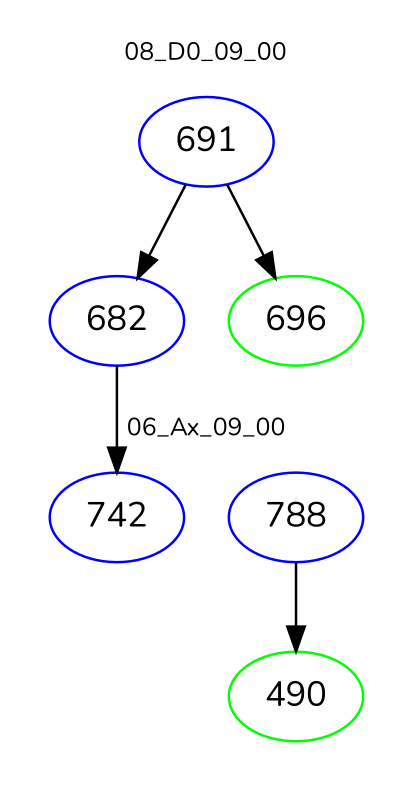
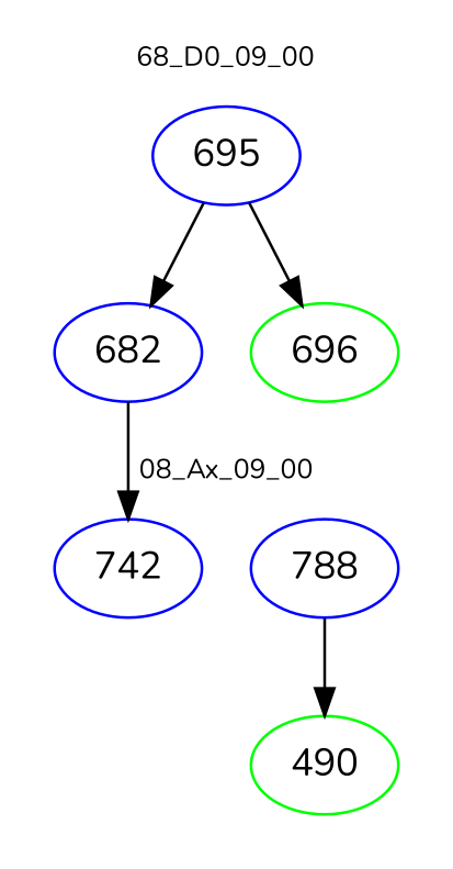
  digraph {
    fontname=Nunito
    node [color=blue fontname=Nunito]
    edge [color=black fontname=Nunito]
    n1 [label=788]
    n2 [label=742]
    n3 [color=green label=490]
-   n4 [label=691]
+   n4 [label=695]
    n5 [label=682]
    n6 [color=green label=696]
    subgraph cluster_1 {
      color=white
      fontsize=10
-     label="06_Ax_09_00"
+     label="08_Ax_09_00"
      n1
      n2
      n3
    }
    subgraph cluster_2 {
      color=white
      fontsize=10
-     label="08_D0_09_00"
+     label="68_D0_09_00"
      n4
      n5
      n6
    }
    n1 -> n3
    n4 -> n5
    n4 -> n6
    n5 -> n2
  }
